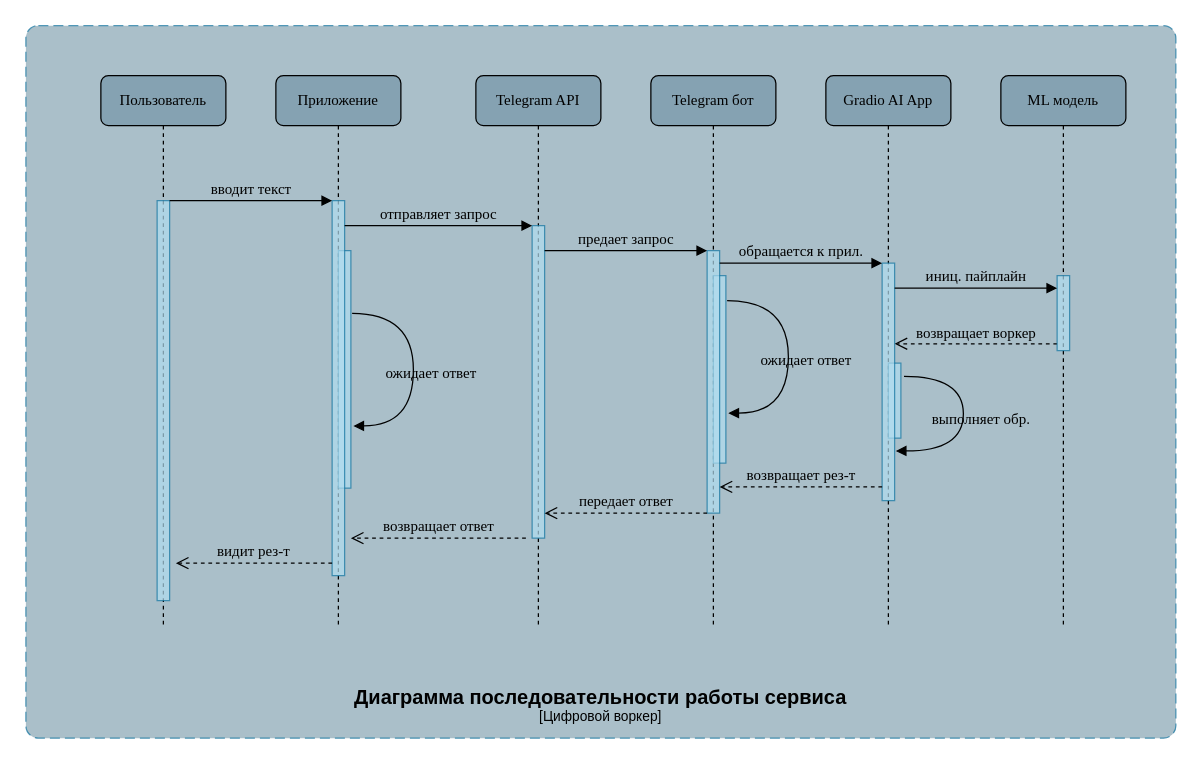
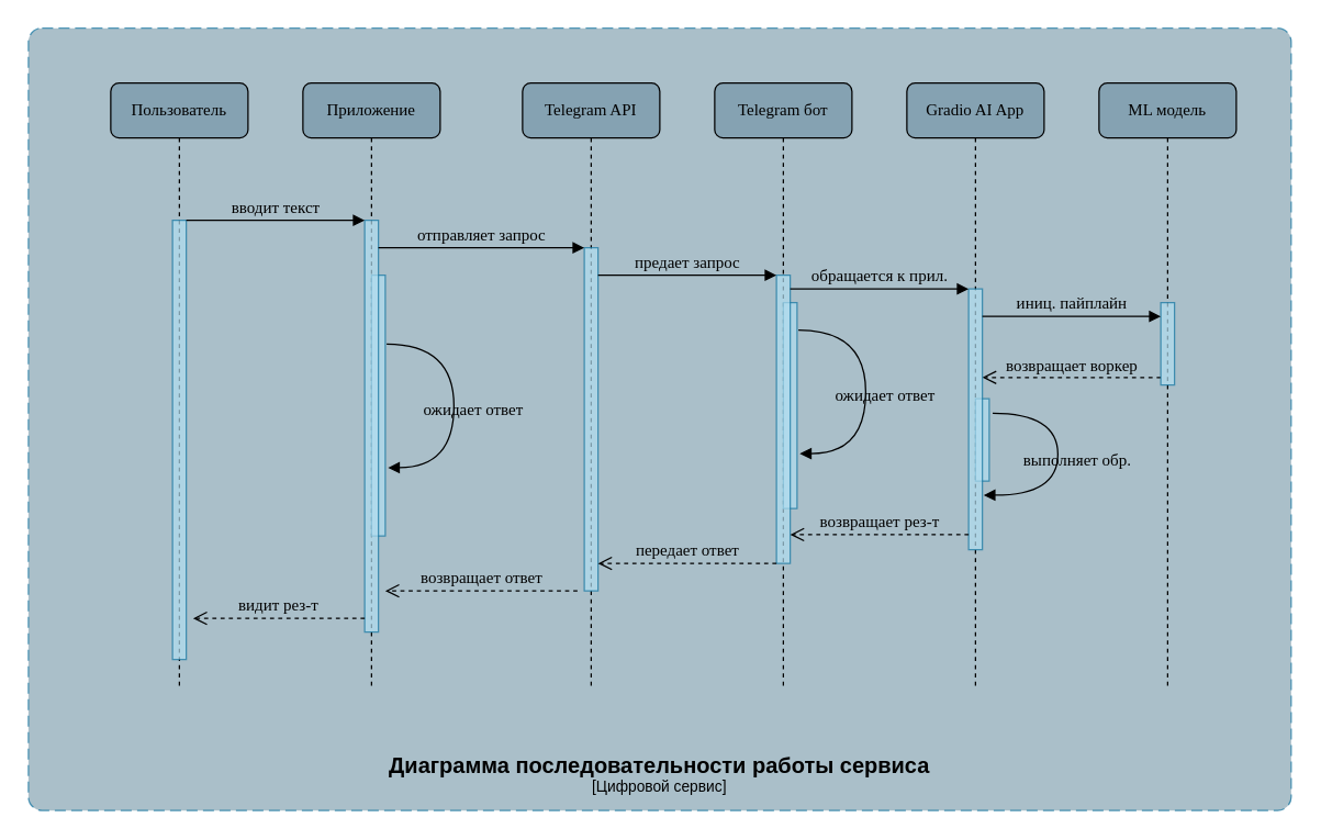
  <mxCell id="0" />
  <mxCell id="1" parent="0" />
- <mxCell id="2" value="&lt;font style=&quot;font-size: 16px&quot;&gt;&lt;b&gt;&lt;div style=&quot;&quot;&gt;Диаграмма последовательности работы сервиса&lt;/div&gt;&lt;/b&gt;&lt;/font&gt;&lt;div style=&quot;&quot;&gt;[Цифровой воркер]&lt;/div&gt;" style="rounded=1;fontSize=11;whiteSpace=wrap;html=1;dashed=1;arcSize=20;fillColor=#86a4b3;strokeColor=#10739e;labelBackgroundColor=none;align=center;verticalAlign=bottom;labelBorderColor=none;spacingTop=0;spacing=10;dashPattern=8 4;metaEdit=1;rotatable=0;perimeter=rectanglePerimeter;noLabel=0;labelPadding=0;allowArrows=0;connectable=0;expand=0;recursiveResize=0;editable=1;pointerEvents=0;absoluteArcSize=1;points=[[0.25,0,0],[0.5,0,0],[0.75,0,0],[1,0.25,0],[1,0.5,0],[1,0.75,0],[0.75,1,0],[0.5,1,0],[0.25,1,0],[0,0.75,0],[0,0.5,0],[0,0.25,0]];opacity=70;" vertex="1" parent="1"><mxGeometry x="20" y="20" width="920" height="570" as="geometry" /></mxCell>
+ <mxCell id="2" value="&lt;font style=&quot;font-size: 16px&quot;&gt;&lt;b&gt;&lt;div style=&quot;&quot;&gt;Диаграмма последовательности работы сервиса&lt;/div&gt;&lt;/b&gt;&lt;/font&gt;&lt;div style=&quot;&quot;&gt;[Цифровой сервис]&lt;/div&gt;" style="rounded=1;fontSize=11;whiteSpace=wrap;html=1;dashed=1;arcSize=20;fillColor=#86a4b3;strokeColor=#10739e;labelBackgroundColor=none;align=center;verticalAlign=bottom;labelBorderColor=none;spacingTop=0;spacing=10;dashPattern=8 4;metaEdit=1;rotatable=0;perimeter=rectanglePerimeter;noLabel=0;labelPadding=0;allowArrows=0;connectable=0;expand=0;recursiveResize=0;editable=1;pointerEvents=0;absoluteArcSize=1;points=[[0.25,0,0],[0.5,0,0],[0.75,0,0],[1,0.25,0],[1,0.5,0],[1,0.75,0],[0.75,1,0],[0.5,1,0],[0.25,1,0],[0,0.75,0],[0,0.5,0],[0,0.25,0]];opacity=70;" vertex="1" parent="1"><mxGeometry x="20" y="20" width="920" height="570" as="geometry" /></mxCell>
  <mxCell id="3" value="Gradio AI App" style="shape=umlLifeline;perimeter=lifelinePerimeter;whiteSpace=wrap;html=1;container=1;collapsible=0;recursiveResize=0;outlineConnect=0;rounded=1;shadow=0;comic=0;labelBackgroundColor=none;strokeWidth=1;fontFamily=Verdana;fontSize=12;align=center;fillColor=#85a2b2;" parent="1" vertex="1"><mxGeometry x="660" y="60" width="100" height="440" as="geometry" /></mxCell>
  <mxCell id="4" value="возвращает воркер" style="html=1;verticalAlign=bottom;endArrow=open;dashed=1;endSize=8;labelBackgroundColor=none;fontFamily=Verdana;fontSize=12;edgeStyle=elbowEdgeStyle;elbow=vertical;" edge="1" parent="3"><mxGeometry relative="1" as="geometry"><mxPoint x="55" y="214.5" as="targetPoint" /><Array as="points"><mxPoint x="130" y="214.5" /><mxPoint x="160" y="214.5" /></Array><mxPoint x="185" y="214.5" as="sourcePoint" /></mxGeometry></mxCell>
  <mxCell id="5" value="" style="html=1;points=[];perimeter=orthogonalPerimeter;rounded=0;shadow=0;comic=0;labelBackgroundColor=none;strokeWidth=1;fontFamily=Verdana;fontSize=12;align=center;opacity=70;fillColor=#b1ddf0;strokeColor=#10739e;" vertex="1" parent="3"><mxGeometry x="50" y="230" width="10" height="60" as="geometry" /></mxCell>
  <mxCell id="6" value="" style="html=1;points=[];perimeter=orthogonalPerimeter;rounded=0;shadow=0;comic=0;labelBackgroundColor=none;strokeWidth=1;fontFamily=Verdana;fontSize=12;align=center;fillColor=#b1ddf0;strokeColor=#10739e;opacity=70;" parent="1" vertex="1"><mxGeometry x="705" y="210" width="10" height="190" as="geometry" /></mxCell>
  <mxCell id="7" value="Приложение" style="shape=umlLifeline;perimeter=lifelinePerimeter;whiteSpace=wrap;html=1;container=1;collapsible=0;recursiveResize=0;outlineConnect=0;rounded=1;shadow=0;comic=0;labelBackgroundColor=none;strokeWidth=1;fontFamily=Verdana;fontSize=12;align=center;fillColor=#85a2b2;" parent="1" vertex="1"><mxGeometry x="220" y="60" width="100" height="440" as="geometry" /></mxCell>
  <mxCell id="8" value="" style="html=1;points=[];perimeter=orthogonalPerimeter;rounded=0;shadow=0;comic=0;labelBackgroundColor=none;strokeWidth=1;fontFamily=Verdana;fontSize=12;align=center;fillColor=#b1ddf0;strokeColor=#10739e;opacity=70;" vertex="1" parent="7"><mxGeometry x="50" y="140" width="10" height="190" as="geometry" /></mxCell>
  <mxCell id="9" value="" style="html=1;points=[];perimeter=orthogonalPerimeter;rounded=0;shadow=0;comic=0;labelBackgroundColor=none;strokeWidth=1;fontFamily=Verdana;fontSize=12;align=center;strokeColor=#10739e;fillColor=#b1ddf0;opacity=70;" parent="7" vertex="1"><mxGeometry x="45" y="100" width="10" height="300" as="geometry" /></mxCell>
  <mxCell id="10" value="ожидает ответ" style="html=1;verticalAlign=bottom;endArrow=block;labelBackgroundColor=none;fontFamily=Verdana;fontSize=12;elbow=vertical;edgeStyle=orthogonalEdgeStyle;curved=1;" edge="1" parent="7"><mxGeometry x="0.13" y="14" relative="1" as="geometry"><mxPoint x="61" y="190.25" as="sourcePoint" /><mxPoint x="62" y="280.25" as="targetPoint" /><Array as="points"><mxPoint x="110" y="190" /><mxPoint x="110" y="280" /></Array><mxPoint as="offset" /></mxGeometry></mxCell>
  <mxCell id="11" value="Telegram API" style="shape=umlLifeline;perimeter=lifelinePerimeter;whiteSpace=wrap;html=1;container=1;collapsible=0;recursiveResize=0;outlineConnect=0;rounded=1;shadow=0;comic=0;labelBackgroundColor=none;strokeWidth=1;fontFamily=Verdana;fontSize=12;align=center;fillColor=#85a2b2;" parent="1" vertex="1"><mxGeometry x="380" y="60" width="100" height="440" as="geometry" /></mxCell>
  <mxCell id="12" value="" style="html=1;points=[];perimeter=orthogonalPerimeter;rounded=0;shadow=0;comic=0;labelBackgroundColor=none;strokeWidth=1;fontFamily=Verdana;fontSize=12;align=center;fillColor=#b1ddf0;strokeColor=#10739e;opacity=70;" parent="11" vertex="1"><mxGeometry x="45" y="120" width="10" height="250" as="geometry" /></mxCell>
  <mxCell id="13" value="Telegram бот" style="shape=umlLifeline;perimeter=lifelinePerimeter;whiteSpace=wrap;html=1;container=1;collapsible=0;recursiveResize=0;outlineConnect=0;rounded=1;shadow=0;comic=0;labelBackgroundColor=none;strokeWidth=1;fontFamily=Verdana;fontSize=12;align=center;fillColor=#85a2b2;" parent="1" vertex="1"><mxGeometry x="520" y="60" width="100" height="440" as="geometry" /></mxCell>
  <mxCell id="14" value="ожидает ответ" style="html=1;verticalAlign=bottom;endArrow=block;labelBackgroundColor=none;fontFamily=Verdana;fontSize=12;elbow=vertical;edgeStyle=orthogonalEdgeStyle;curved=1;" edge="1" parent="13"><mxGeometry x="0.13" y="14" relative="1" as="geometry"><mxPoint x="61" y="180" as="sourcePoint" /><mxPoint x="62" y="270.0" as="targetPoint" /><Array as="points"><mxPoint x="110" y="180" /><mxPoint x="110" y="270" /></Array><mxPoint as="offset" /></mxGeometry></mxCell>
  <mxCell id="15" value="" style="html=1;points=[];perimeter=orthogonalPerimeter;rounded=0;shadow=0;comic=0;labelBackgroundColor=none;strokeWidth=1;fontFamily=Verdana;fontSize=12;align=center;opacity=70;fillColor=#b1ddf0;strokeColor=#10739e;" vertex="1" parent="13"><mxGeometry x="50" y="160" width="10" height="150" as="geometry" /></mxCell>
  <mxCell id="16" value="ML модель" style="shape=umlLifeline;perimeter=lifelinePerimeter;whiteSpace=wrap;html=1;container=1;collapsible=0;recursiveResize=0;outlineConnect=0;rounded=1;shadow=0;comic=0;labelBackgroundColor=none;strokeWidth=1;fontFamily=Verdana;fontSize=12;align=center;fillColor=#85a2b2;" parent="1" vertex="1"><mxGeometry x="800" y="60" width="100" height="440" as="geometry" /></mxCell>
  <mxCell id="17" value="" style="html=1;points=[];perimeter=orthogonalPerimeter;rounded=0;shadow=0;comic=0;labelBackgroundColor=none;strokeWidth=1;fontFamily=Verdana;fontSize=12;align=center;opacity=70;fillColor=#b1ddf0;strokeColor=#10739e;" parent="16" vertex="1"><mxGeometry x="45" y="160" width="10" height="60" as="geometry" /></mxCell>
  <mxCell id="18" value="иниц. пайплайн" style="html=1;verticalAlign=bottom;endArrow=block;entryX=0;entryY=0;labelBackgroundColor=none;fontFamily=Verdana;fontSize=12;edgeStyle=elbowEdgeStyle;elbow=vertical;" edge="1" parent="16"><mxGeometry relative="1" as="geometry"><mxPoint x="-85" y="170" as="sourcePoint" /><mxPoint x="45" y="170" as="targetPoint" /></mxGeometry></mxCell>
  <mxCell id="19" value="" style="html=1;points=[];perimeter=orthogonalPerimeter;rounded=0;shadow=0;comic=0;labelBackgroundColor=none;strokeWidth=1;fontFamily=Verdana;fontSize=12;align=center;fillColor=#b1ddf0;strokeColor=#10739e;opacity=70;" parent="1" vertex="1"><mxGeometry x="565" y="200" width="10" height="210" as="geometry" /></mxCell>
  <mxCell id="20" value="Пользователь" style="shape=umlLifeline;perimeter=lifelinePerimeter;whiteSpace=wrap;html=1;container=1;collapsible=0;recursiveResize=0;outlineConnect=0;rounded=1;shadow=0;comic=0;labelBackgroundColor=none;strokeWidth=1;fontFamily=Verdana;fontSize=12;align=center;fillColor=#85a2b2;" parent="1" vertex="1"><mxGeometry x="80" y="60" width="100" height="440" as="geometry" /></mxCell>
  <mxCell id="21" value="" style="html=1;points=[];perimeter=orthogonalPerimeter;rounded=0;shadow=0;comic=0;labelBackgroundColor=none;strokeWidth=1;fontFamily=Verdana;fontSize=12;align=center;fillColor=#b1ddf0;strokeColor=#10739e;opacity=70;" parent="20" vertex="1"><mxGeometry x="45" y="100" width="10" height="320" as="geometry" /></mxCell>
  <mxCell id="22" value="предает запрос" style="html=1;verticalAlign=bottom;endArrow=block;labelBackgroundColor=none;fontFamily=Verdana;fontSize=12;edgeStyle=elbowEdgeStyle;elbow=vertical;" parent="1" source="12" target="19" edge="1"><mxGeometry relative="1" as="geometry"><mxPoint x="490" y="200" as="sourcePoint" /><Array as="points"><mxPoint x="440" y="200" /></Array></mxGeometry></mxCell>
  <mxCell id="23" value="обращается к прил." style="html=1;verticalAlign=bottom;endArrow=block;entryX=0;entryY=0;labelBackgroundColor=none;fontFamily=Verdana;fontSize=12;edgeStyle=elbowEdgeStyle;elbow=vertical;" parent="1" source="19" target="6" edge="1"><mxGeometry relative="1" as="geometry"><mxPoint x="630" y="210" as="sourcePoint" /></mxGeometry></mxCell>
  <mxCell id="24" value="вводит текст" style="html=1;verticalAlign=bottom;endArrow=block;entryX=0;entryY=0;labelBackgroundColor=none;fontFamily=Verdana;fontSize=12;edgeStyle=elbowEdgeStyle;elbow=vertical;" parent="1" source="21" target="9" edge="1"><mxGeometry relative="1" as="geometry"><mxPoint x="200" y="170" as="sourcePoint" /></mxGeometry></mxCell>
  <mxCell id="25" value="отправляет запрос" style="html=1;verticalAlign=bottom;endArrow=block;entryX=0;entryY=0;labelBackgroundColor=none;fontFamily=Verdana;fontSize=12;edgeStyle=elbowEdgeStyle;elbow=vertical;" parent="1" source="9" target="12" edge="1"><mxGeometry relative="1" as="geometry"><mxPoint x="350" y="180" as="sourcePoint" /></mxGeometry></mxCell>
  <mxCell id="26" value="возвращает рез-т" style="html=1;verticalAlign=bottom;endArrow=open;dashed=1;endSize=8;labelBackgroundColor=none;fontFamily=Verdana;fontSize=12;edgeStyle=elbowEdgeStyle;elbow=vertical;" parent="1" edge="1"><mxGeometry relative="1" as="geometry"><mxPoint x="575" y="389" as="targetPoint" /><Array as="points"><mxPoint x="650" y="389" /><mxPoint x="680" y="389" /></Array><mxPoint x="705" y="389" as="sourcePoint" /></mxGeometry></mxCell>
  <mxCell id="27" value="возвращает ответ" style="html=1;verticalAlign=bottom;endArrow=open;dashed=1;endSize=8;labelBackgroundColor=none;fontFamily=Verdana;fontSize=12;edgeStyle=elbowEdgeStyle;elbow=vertical;" edge="1" parent="1"><mxGeometry relative="1" as="geometry"><mxPoint x="280" y="430" as="targetPoint" /><Array as="points"><mxPoint x="355" y="430" /><mxPoint x="385" y="430" /></Array><mxPoint x="420" y="430" as="sourcePoint" /><mxPoint as="offset" /></mxGeometry></mxCell>
  <mxCell id="28" value="передает ответ" style="html=1;verticalAlign=bottom;endArrow=open;dashed=1;endSize=8;labelBackgroundColor=none;fontFamily=Verdana;fontSize=12;edgeStyle=elbowEdgeStyle;elbow=vertical;" edge="1" parent="1"><mxGeometry relative="1" as="geometry"><mxPoint x="435" y="410" as="targetPoint" /><Array as="points"><mxPoint x="510" y="410" /><mxPoint x="540" y="410" /></Array><mxPoint x="565" y="410" as="sourcePoint" /></mxGeometry></mxCell>
  <mxCell id="29" value="выполняет обр." style="html=1;verticalAlign=bottom;endArrow=block;labelBackgroundColor=none;fontFamily=Verdana;fontSize=12;elbow=vertical;edgeStyle=orthogonalEdgeStyle;curved=1;exitX=1.25;exitY=0.175;exitDx=0;exitDy=0;exitPerimeter=0;entryX=1.093;entryY=0.791;entryDx=0;entryDy=0;entryPerimeter=0;" edge="1" parent="1" source="5" target="6"><mxGeometry x="0.131" y="14" relative="1" as="geometry"><mxPoint x="720" y="320" as="sourcePoint" /><mxPoint x="711" y="359" as="targetPoint" /><Array as="points"><mxPoint x="770" y="300" /><mxPoint x="770" y="360" /></Array><mxPoint as="offset" /></mxGeometry></mxCell>
  <mxCell id="30" value="видит рез-т" style="html=1;verticalAlign=bottom;endArrow=open;dashed=1;endSize=8;labelBackgroundColor=none;fontFamily=Verdana;fontSize=12;edgeStyle=elbowEdgeStyle;elbow=vertical;" edge="1" parent="1"><mxGeometry relative="1" as="geometry"><mxPoint x="140" y="450" as="targetPoint" /><Array as="points"><mxPoint x="215" y="450" /><mxPoint x="245" y="450" /></Array><mxPoint x="265" y="450" as="sourcePoint" /><mxPoint as="offset" /></mxGeometry></mxCell>
